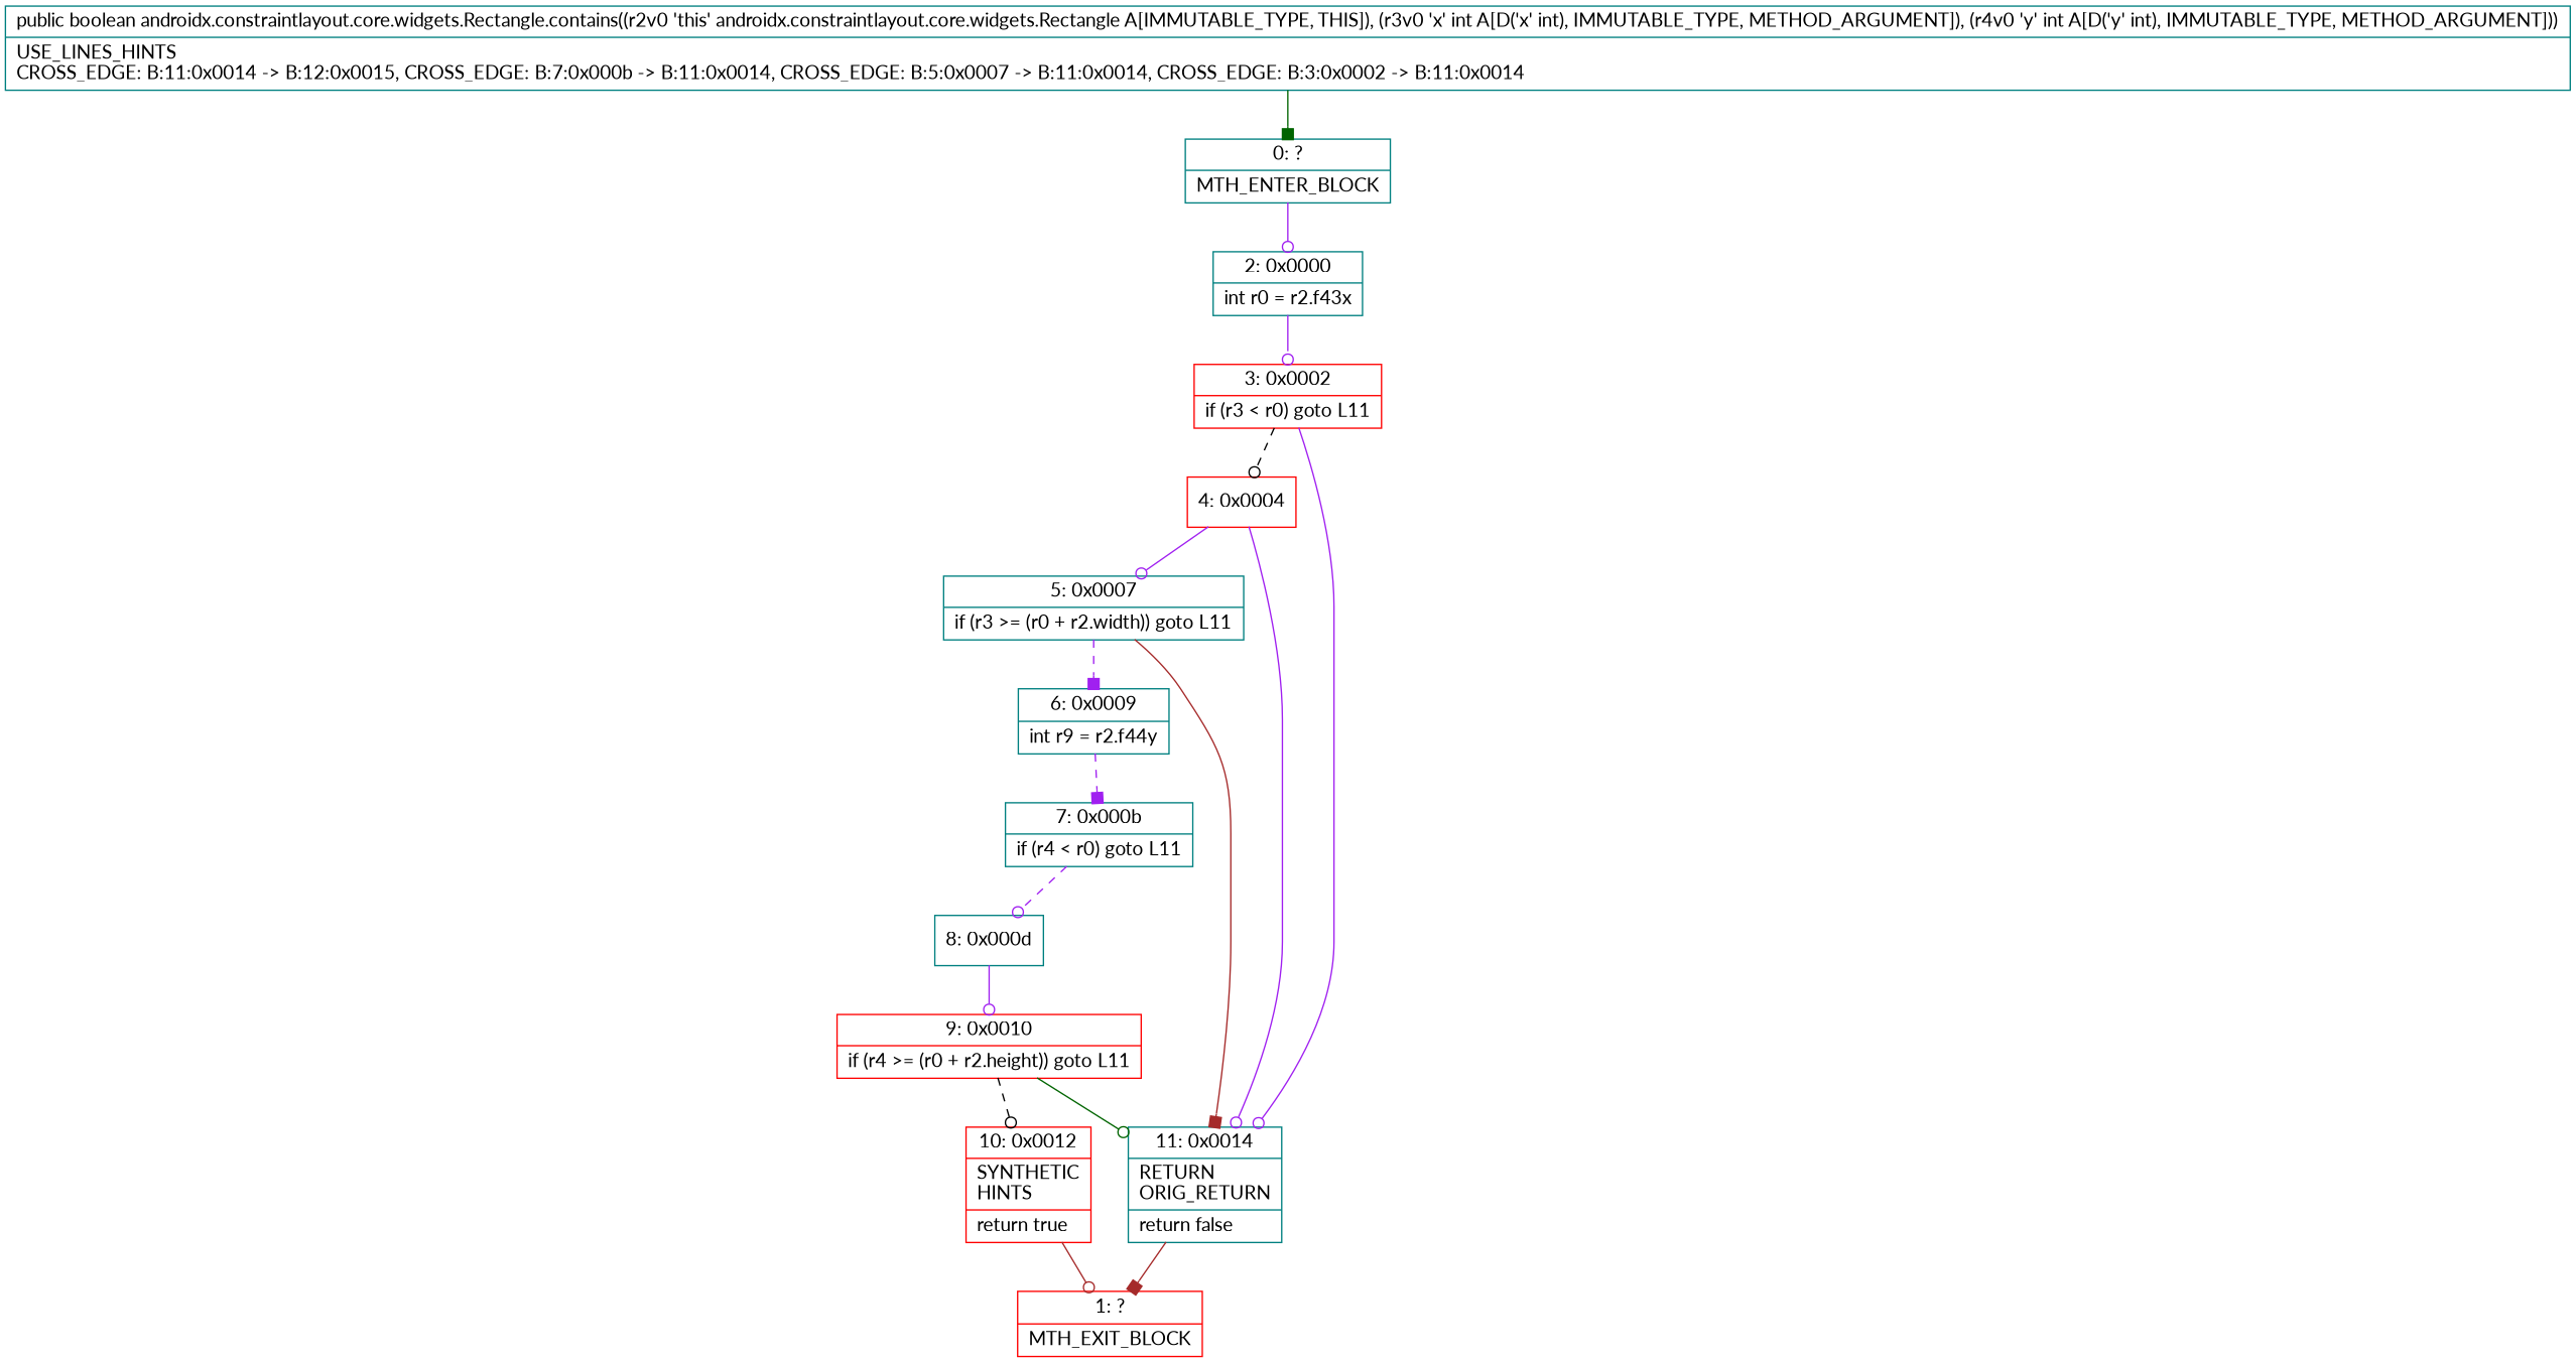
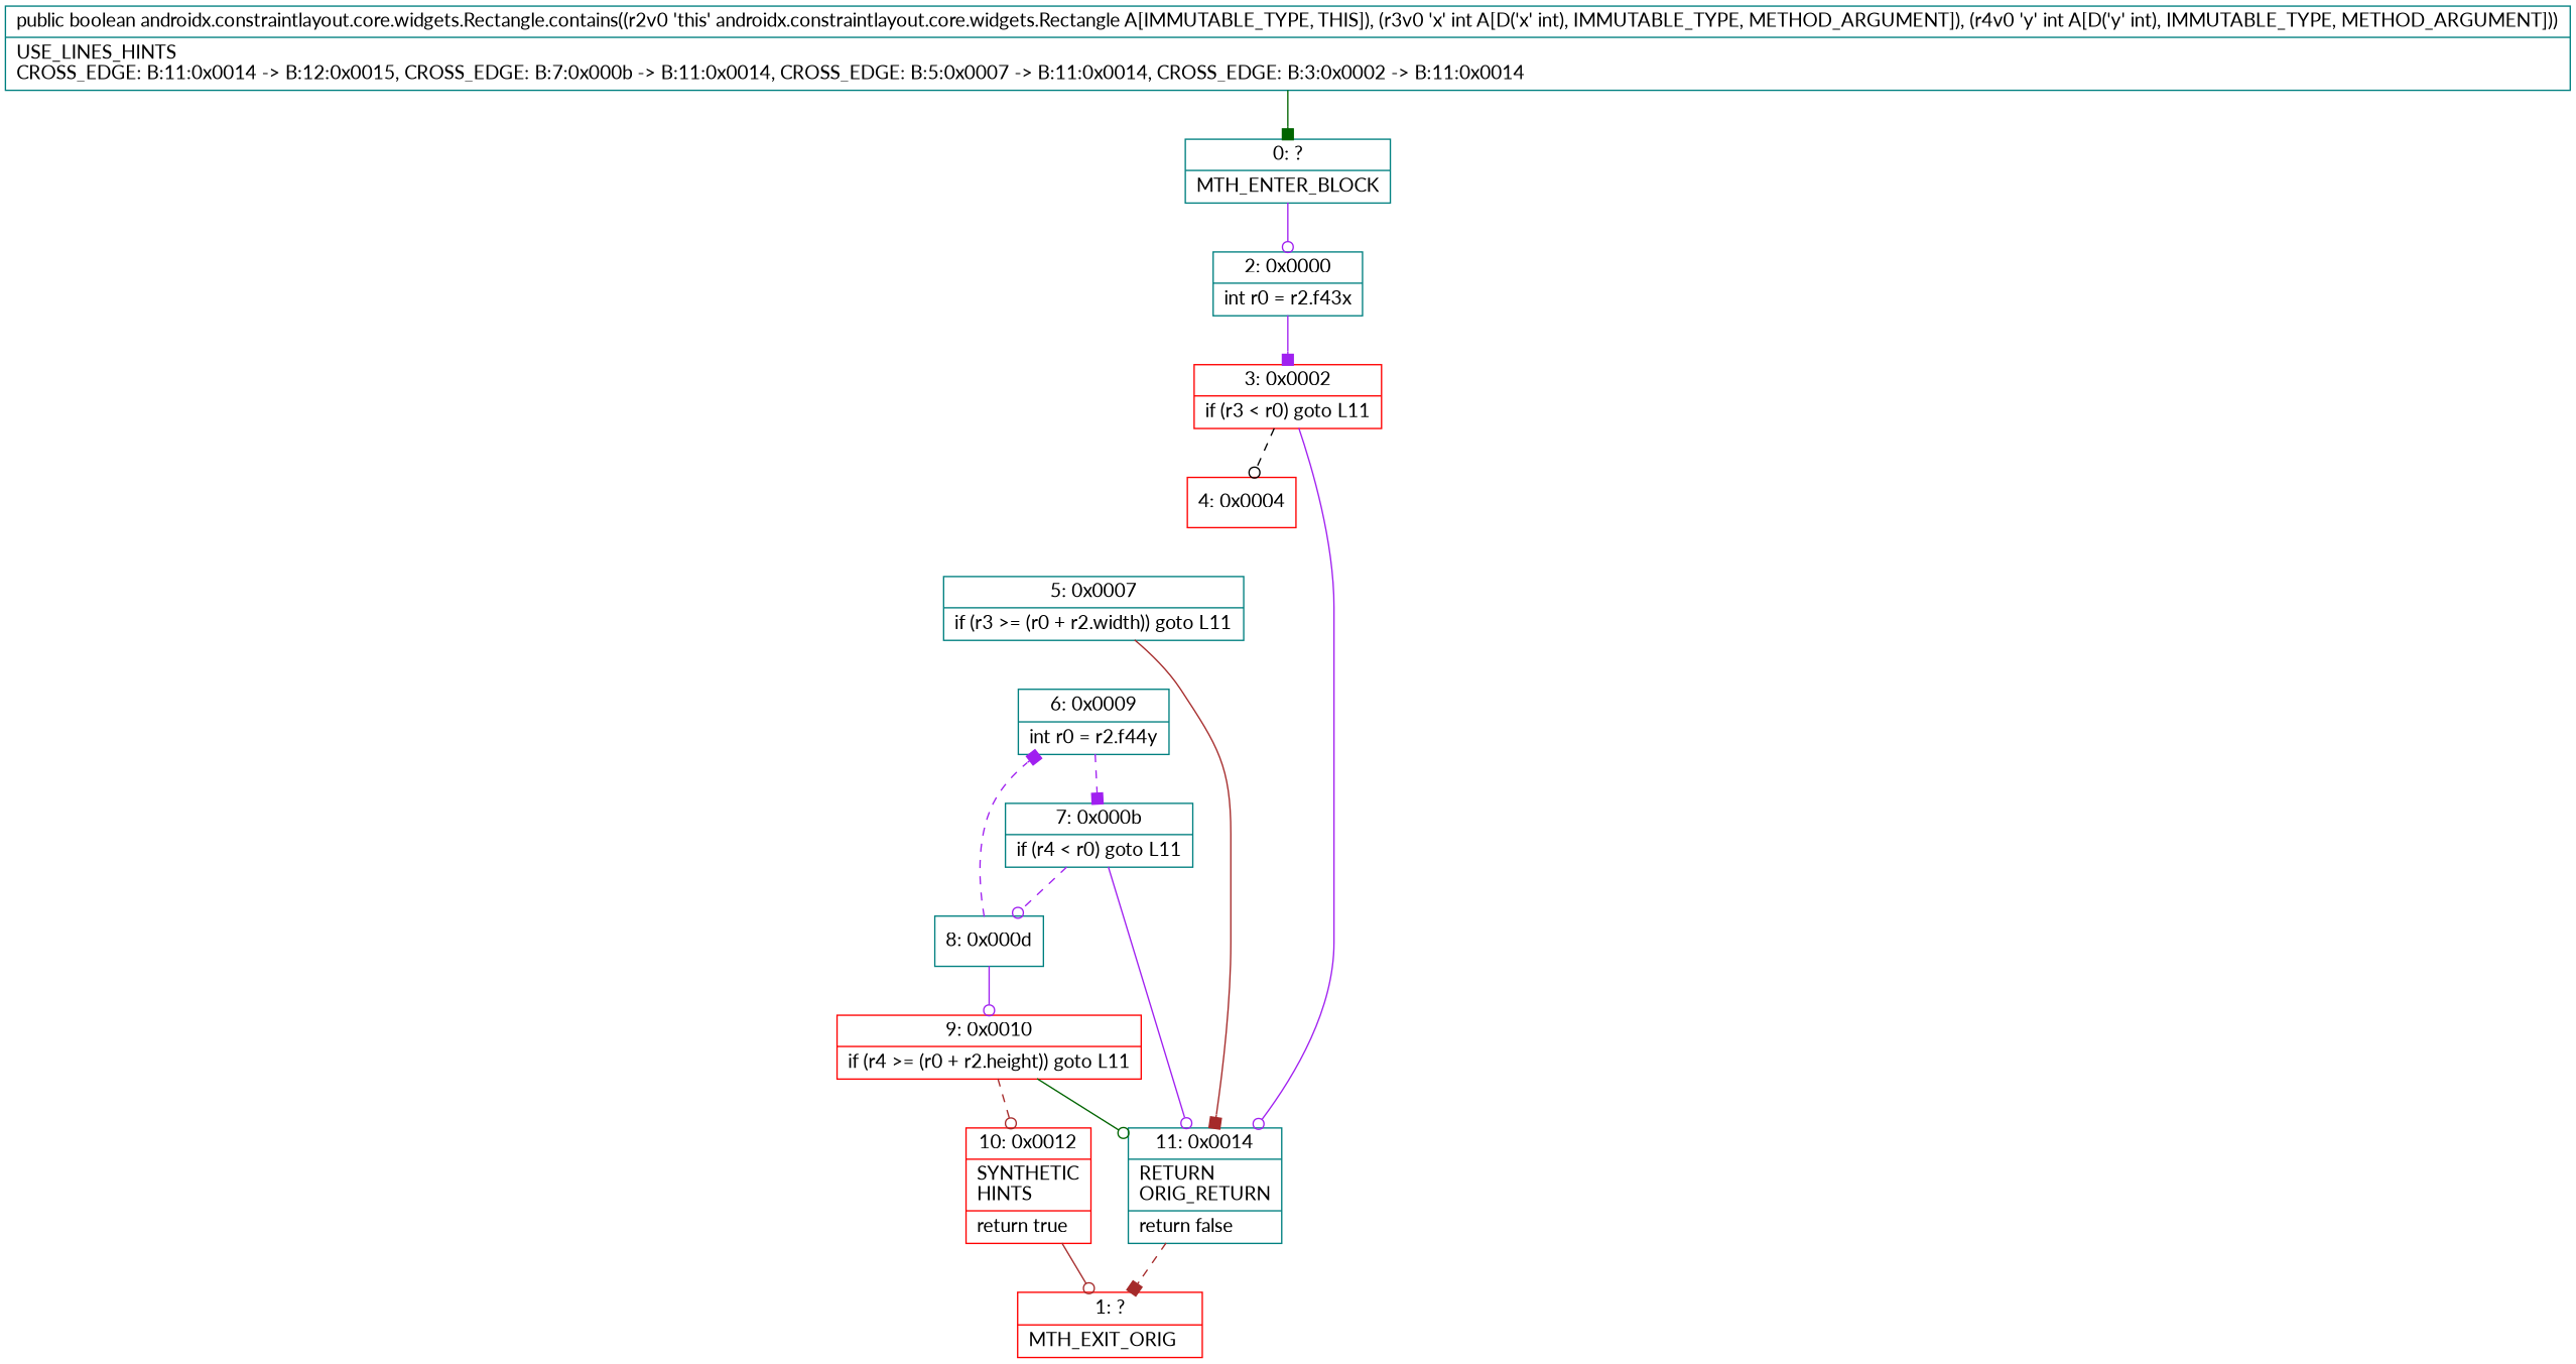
  digraph {
    fontname=Lato
    node [color=teal fontname=Lato shape=record]
    edge [arrowhead=odot color=purple fontname=Lato]
    n1 [label="{0\:\ ?|MTH_ENTER_BLOCK\l}"]
    n2 [label="{2\:\ 0x0000|int r0 = r2.f43x\l}"]
    n3 [color=red label="{3\:\ 0x0002|if (r3 \< r0) goto L11\l}"]
    n4 [color=red label="{4\:\ 0x0004}"]
    n5 [label="{11\:\ 0x0014|RETURN\lORIG_RETURN\l|return false\l}"]
    n6 [label="{5\:\ 0x0007|if (r3 \>= (r0 + r2.width)) goto L11\l}"]
-   n7 [color=red label="{1\:\ ?|MTH_EXIT_BLOCK\l}"]
-   n8 [label="{6\:\ 0x0009|int r9 = r2.f44y\l}"]
+   n7 [color=red label="{1\:\ ?|MTH_EXIT_ORIG\l}"]
+   n8 [label="{6\:\ 0x0009|int r0 = r2.f44y\l}"]
    n9 [label="{7\:\ 0x000b|if (r4 \< r0) goto L11\l}"]
    n10 [label="{8\:\ 0x000d}"]
    n11 [color=red label="{9\:\ 0x0010|if (r4 \>= (r0 + r2.height)) goto L11\l}"]
    n12 [color=red label="{10\:\ 0x0012|SYNTHETIC\lHINTS\l|return true\l}"]
    n13 [label="{public boolean androidx.constraintlayout.core.widgets.Rectangle.contains((r2v0 'this' androidx.constraintlayout.core.widgets.Rectangle A[IMMUTABLE_TYPE, THIS]), (r3v0 'x' int A[D('x' int), IMMUTABLE_TYPE, METHOD_ARGUMENT]), (r4v0 'y' int A[D('y' int), IMMUTABLE_TYPE, METHOD_ARGUMENT]))  | USE_LINES_HINTS\lCROSS_EDGE: B:11:0x0014 \-\> B:12:0x0015, CROSS_EDGE: B:7:0x000b \-\> B:11:0x0014, CROSS_EDGE: B:5:0x0007 \-\> B:11:0x0014, CROSS_EDGE: B:3:0x0002 \-\> B:11:0x0014\l}"]
    n1 -> n2
-   n2 -> n3
+   n2 -> n3 [arrowhead=box]
    n3 -> n4 [color=black style=dashed]
    n3 -> n5
-   n4 -> n6
-   n5 -> n7 [arrowhead=box color=brown]
+   n5 -> n7 [arrowhead=box color=brown style=dashed]
    n6 -> n5 [arrowhead=box color=brown]
-   n6 -> n8 [arrowhead=box style=dashed]
+   n10 -> n8 [arrowhead=box style=dashed]
    n8 -> n9 [arrowhead=box style=dashed]
-   n4 -> n5
+   n9 -> n5
    n9 -> n10 [style=dashed]
    n10 -> n11
    n11 -> n5 [color=darkgreen]
-   n11 -> n12 [color=black style=dashed]
+   n11 -> n12 [color=brown style=dashed]
    n12 -> n7 [color=brown]
    n13 -> n1 [arrowhead=box color=darkgreen]
  }
